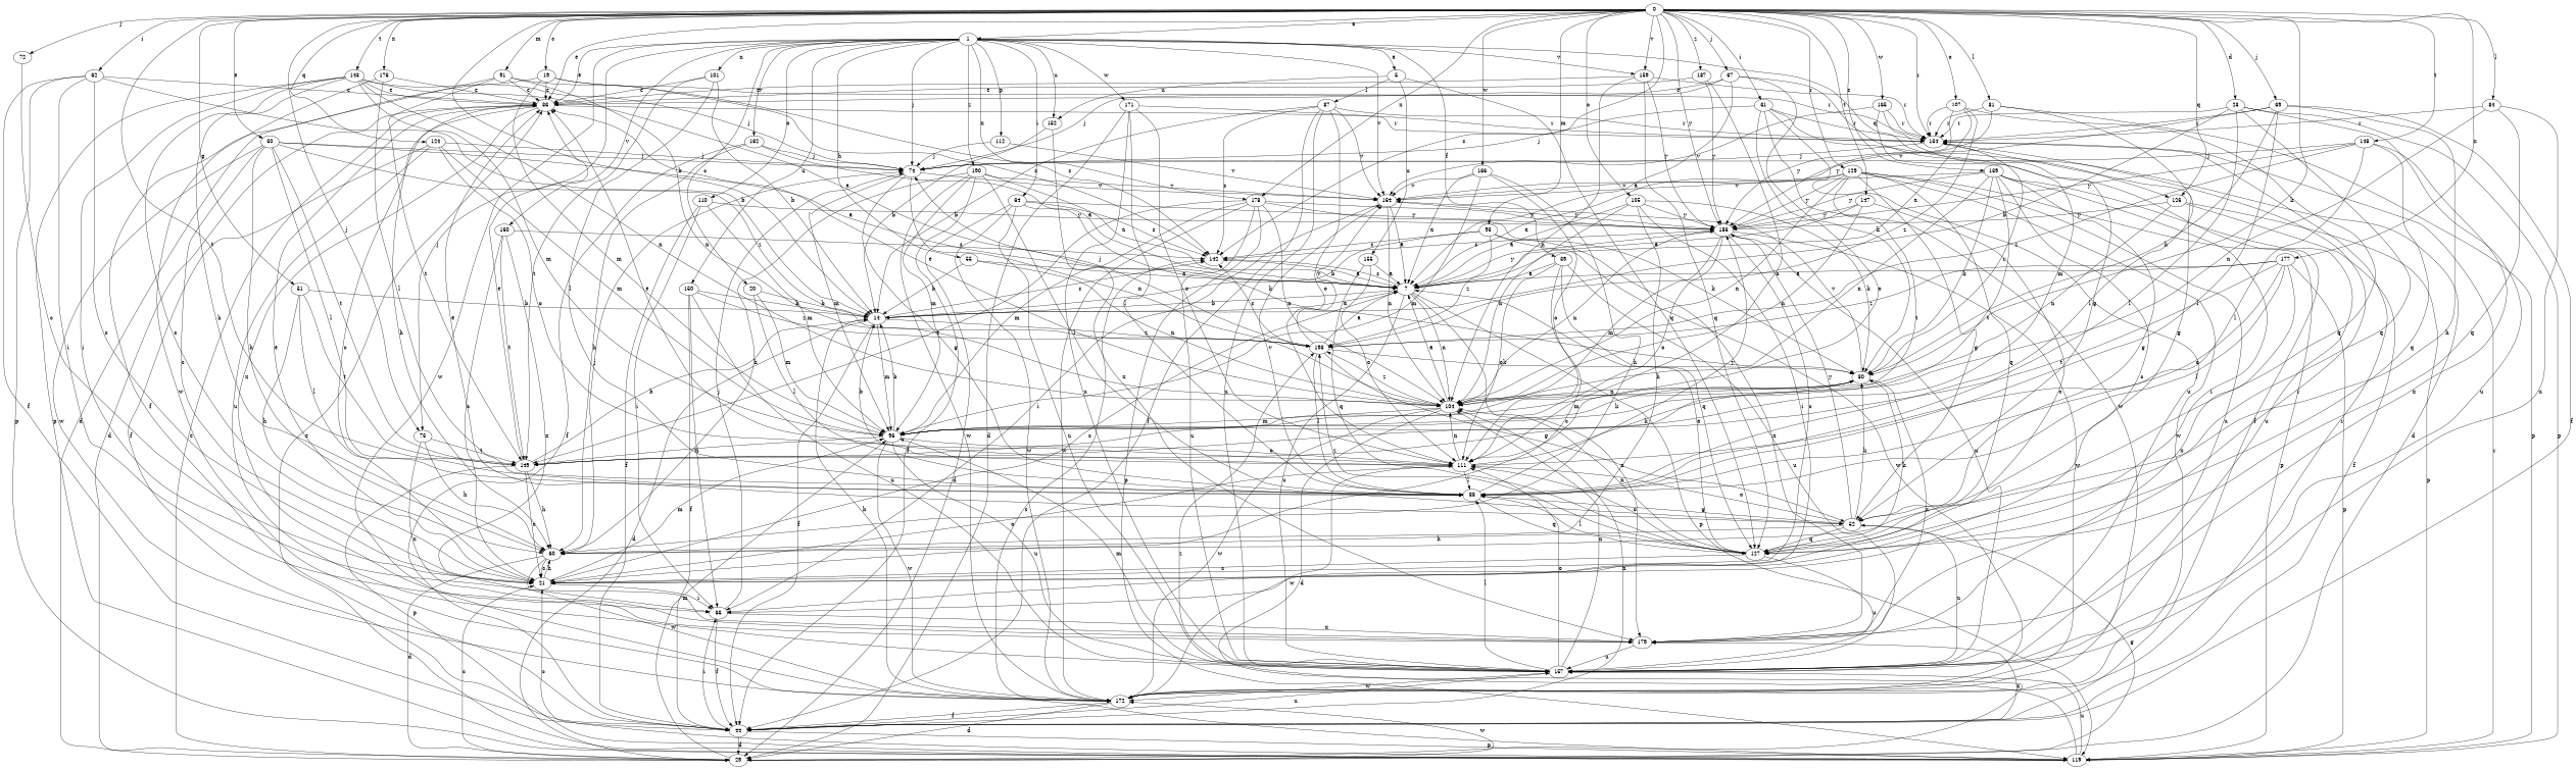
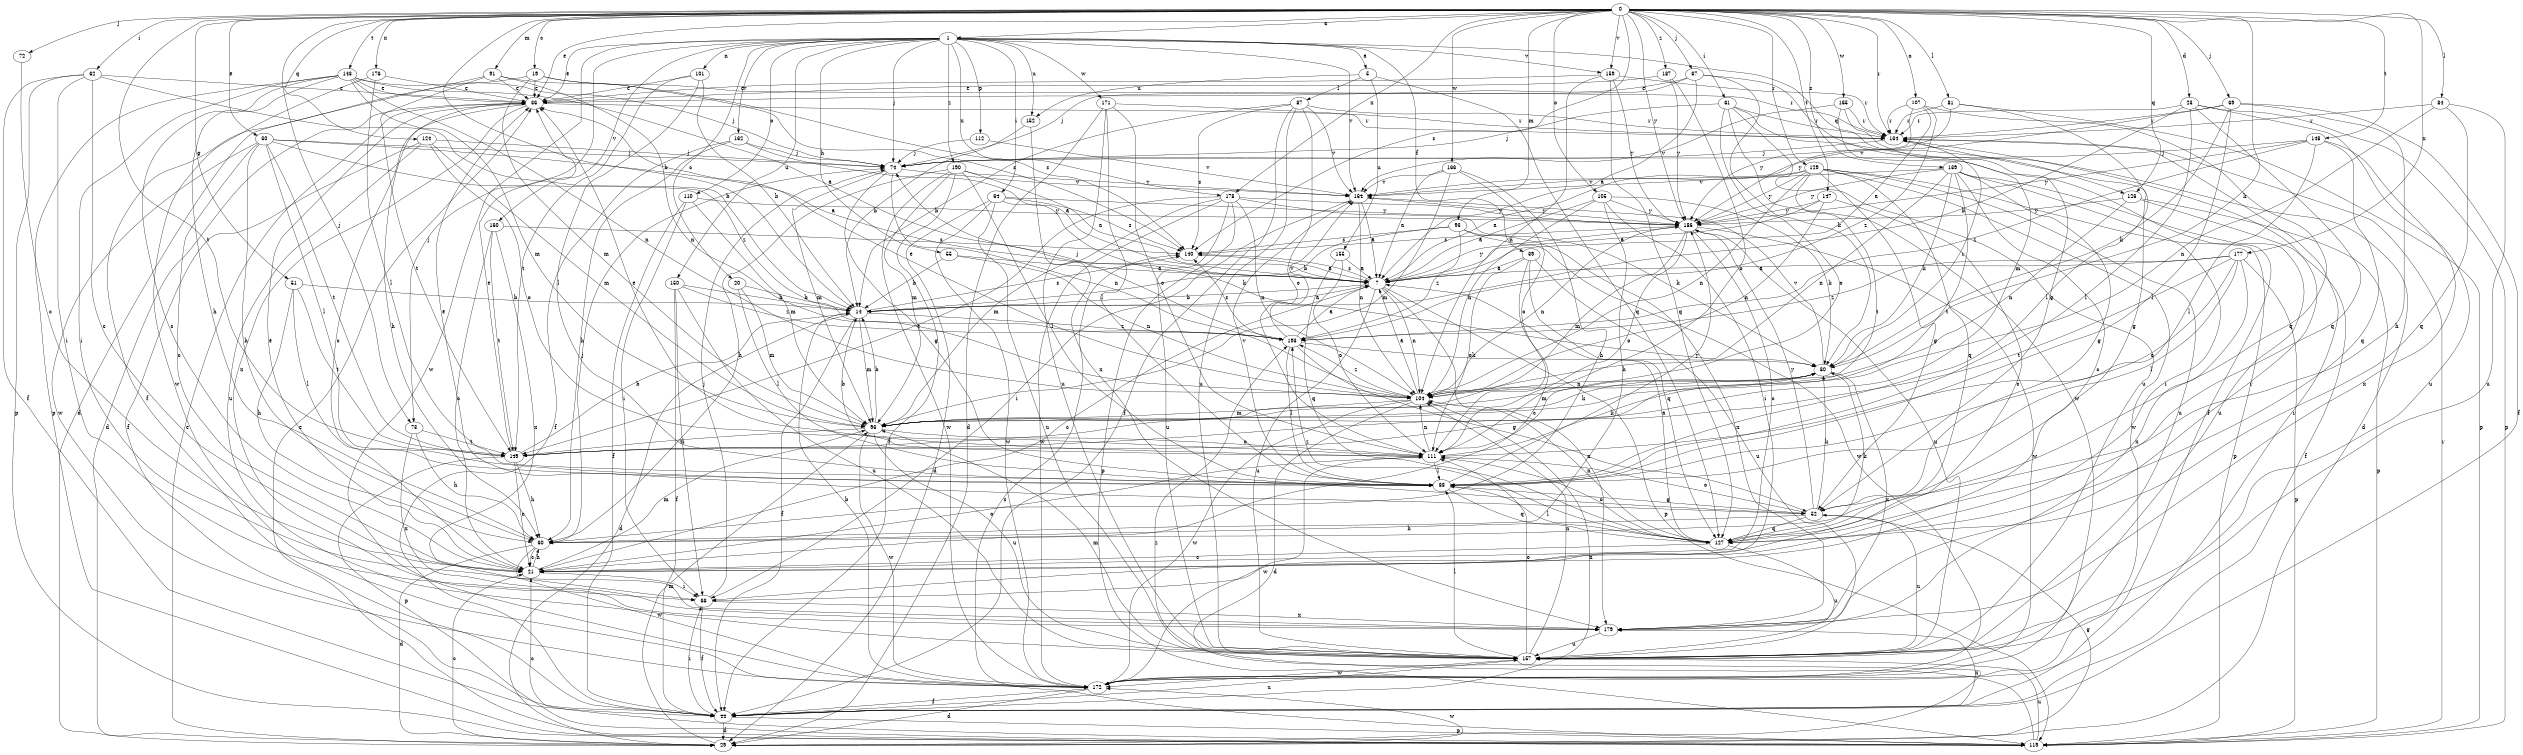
  strict digraph {
    0
    1
    14
    19
    23
    30
    36
    51
    61
    62
    67
    69
    72
    73
    80
    81
    84
    91
    93
    105
    107
    n22 [label=124]
    126
    129
    134
    139
-   142
+   142 [label=140]
    143
    147
    148
    149
    159
    165
    166
    176
    177
    178
    186
    187
    5
    20
    39
    55
    64
    74
    101
    110
    112
    150
    152
    160
    162
    164
    171
    172
    190
    7
    29
    44
    96
    193
    127
    119
    157
    88
    21
    60
    179
    111
    66
    52
    104
    87
    155
    0 -> 1 [label=a]
    0 -> 14 [label=b]
    0 -> 19 [label=c]
    0 -> 23 [label=d]
    0 -> 30 [label=e]
    0 -> 36 [label=e]
    0 -> 51 [label=g]
    0 -> 61 [label=i]
    0 -> 62 [label=i]
    0 -> 67 [label=j]
    0 -> 69 [label=j]
    0 -> 72 [label=j]
    0 -> 73 [label=j]
    0 -> 80 [label=k]
    0 -> 81 [label=l]
    0 -> 84 [label=l]
    0 -> 91 [label=m]
    0 -> 93 [label=m]
    0 -> 105 [label=o]
    0 -> 107 [label=o]
    0 -> n22 [label=q]
    0 -> 126 [label=q]
    0 -> 129 [label=r]
    0 -> 134 [label=r]
    0 -> 139 [label=s]
    0 -> 142 [label=s]
    0 -> 143 [label=t]
    0 -> 147 [label=t]
    0 -> 148 [label=t]
    0 -> 149 [label=t]
    0 -> 159 [label=v]
    0 -> 165 [label=w]
    0 -> 166 [label=w]
    0 -> 176 [label=x]
    0 -> 177 [label=x]
    0 -> 178 [label=x]
    0 -> 186 [label=y]
    0 -> 187 [label=z]
    1 -> 36 [label=e]
    1 -> 73 [label=j]
    1 -> 126 [label=q]
    1 -> 159 [label=v]
    1 -> 178 [label=x]
    1 -> 5 [label=a]
    1 -> 20 [label=c]
    1 -> 39 [label=f]
    1 -> 55 [label=h]
    1 -> 64 [label=i]
    1 -> 74 [label=j]
    1 -> 101 [label=n]
    1 -> 110 [label=o]
    1 -> 112 [label=p]
    1 -> 150 [label=u]
    1 -> 152 [label=u]
    1 -> 160 [label=v]
    1 -> 162 [label=v]
    1 -> 164 [label=v]
    1 -> 171 [label=w]
    1 -> 172 [label=w]
    1 -> 190 [label=z]
    14 -> 142 [label=s]
    14 -> 7 [label=a]
    14 -> 29 [label=d]
    14 -> 44 [label=f]
    14 -> 96 [label=m]
    14 -> 193 [label=z]
    19 -> 36 [label=e]
    19 -> 134 [label=r]
    19 -> 142 [label=s]
    19 -> 44 [label=f]
    19 -> 96 [label=m]
    23 -> 14 [label=b]
    23 -> 134 [label=r]
    23 -> 127 [label=q]
    23 -> 119 [label=p]
    23 -> 157 [label=u]
    23 -> 88 [label=l]
    30 -> 149 [label=t]
    30 -> 74 [label=j]
    30 -> 172 [label=w]
    30 -> 7 [label=a]
    30 -> 193 [label=z]
    30 -> 88 [label=l]
    30 -> 21 [label=c]
    30 -> 60 [label=h]
    36 -> 134 [label=r]
    36 -> 29 [label=d]
    36 -> 21 [label=c]
    36 -> 60 [label=h]
    36 -> 179 [label=x]
    51 -> 14 [label=b]
    51 -> 149 [label=t]
    51 -> 88 [label=l]
    51 -> 60 [label=h]
    61 -> 134 [label=r]
    61 -> 74 [label=j]
    61 -> 172 [label=w]
    61 -> 44 [label=f]
    61 -> 157 [label=u]
    61 -> 111 [label=o]
    62 -> 14 [label=b]
    62 -> 36 [label=e]
    62 -> 44 [label=f]
    62 -> 119 [label=p]
    62 -> 21 [label=c]
    62 -> 66 [label=i]
    67 -> 36 [label=e]
    67 -> 80 [label=k]
    67 -> 74 [label=j]
    67 -> 7 [label=a]
    67 -> 52 [label=g]
    69 -> 80 [label=k]
    69 -> 134 [label=r]
    69 -> 164 [label=v]
    69 -> 44 [label=f]
    69 -> 88 [label=l]
    69 -> 60 [label=h]
    72 -> 21 [label=c]
    73 -> 149 [label=t]
    73 -> 60 [label=h]
    73 -> 179 [label=x]
    80 -> 134 [label=r]
    80 -> 164 [label=v]
    80 -> 96 [label=m]
    80 -> 179 [label=x]
    80 -> 104 [label=n]
    81 -> 134 [label=r]
    81 -> 186 [label=y]
    81 -> 119 [label=p]
    81 -> 88 [label=l]
    84 -> 134 [label=r]
    84 -> 127 [label=q]
    84 -> 157 [label=u]
    84 -> 104 [label=n]
    91 -> 36 [label=e]
    91 -> 142 [label=s]
    91 -> 149 [label=t]
    91 -> 29 [label=d]
    91 -> 104 [label=n]
    93 -> 14 [label=b]
    93 -> 142 [label=s]
    93 -> 172 [label=w]
    93 -> 193 [label=z]
    93 -> 179 [label=x]
    105 -> 80 [label=k]
    105 -> 186 [label=y]
    105 -> 7 [label=a]
    105 -> 60 [label=h]
    105 -> 66 [label=i]
    105 -> 104 [label=n]
    107 -> 134 [label=r]
    107 -> 186 [label=y]
    107 -> 7 [label=a]
    107 -> 193 [label=z]
    107 -> 127 [label=q]
    n22 -> 74 [label=j]
    n22 -> 44 [label=f]
    n22 -> 96 [label=m]
    n22 -> 157 [label=u]
    n22 -> 111 [label=o]
    126 -> 186 [label=y]
    126 -> 44 [label=f]
    126 -> 119 [label=p]
    126 -> 104 [label=n]
    129 -> 149 [label=t]
    129 -> 186 [label=y]
    129 -> 164 [label=v]
    129 -> 172 [label=w]
    129 -> 7 [label=a]
    129 -> 127 [label=q]
    129 -> 119 [label=p]
    129 -> 157 [label=u]
    129 -> 52 [label=g]
    129 -> 104 [label=n]
    134 -> 74 [label=j]
    134 -> 52 [label=g]
    139 -> 80 [label=k]
    139 -> 149 [label=t]
    139 -> 186 [label=y]
    139 -> 164 [label=v]
    139 -> 157 [label=u]
    139 -> 21 [label=c]
    139 -> 66 [label=i]
    139 -> 52 [label=g]
    139 -> 104 [label=n]
    142 -> 7 [label=a]
    143 -> 36 [label=e]
    143 -> 74 [label=j]
    143 -> 7 [label=a]
    143 -> 96 [label=m]
    143 -> 119 [label=p]
    143 -> 21 [label=c]
    143 -> 60 [label=h]
    143 -> 66 [label=i]
    143 -> 104 [label=n]
    147 -> 186 [label=y]
    147 -> 7 [label=a]
    147 -> 21 [label=c]
    147 -> 104 [label=n]
    148 -> 186 [label=y]
    148 -> 74 [label=j]
    148 -> 193 [label=z]
    148 -> 127 [label=q]
    148 -> 88 [label=l]
    148 -> 179 [label=x]
    149 -> 14 [label=b]
    149 -> 36 [label=e]
    149 -> 119 [label=p]
    149 -> 21 [label=c]
    149 -> 60 [label=h]
    159 -> 36 [label=e]
    159 -> 134 [label=r]
    159 -> 186 [label=y]
    159 -> 127 [label=q]
    159 -> 104 [label=n]
    165 -> 134 [label=r]
    165 -> 164 [label=v]
    165 -> 29 [label=d]
    165 -> 96 [label=m]
    166 -> 164 [label=v]
    166 -> 7 [label=a]
    166 -> 96 [label=m]
    166 -> 60 [label=h]
    166 -> 111 [label=o]
    176 -> 36 [label=e]
    176 -> 172 [label=w]
    176 -> 88 [label=l]
    177 -> 149 [label=t]
    177 -> 7 [label=a]
    177 -> 193 [label=z]
    177 -> 119 [label=p]
    177 -> 88 [label=l]
    177 -> 179 [label=x]
    177 -> 111 [label=o]
    178 -> 80 [label=k]
    178 -> 149 [label=t]
    178 -> 186 [label=y]
    178 -> 172 [label=w]
    178 -> 96 [label=m]
    178 -> 119 [label=p]
    178 -> 157 [label=u]
    178 -> 104 [label=n]
    186 -> 142 [label=s]
    186 -> 172 [label=w]
    186 -> 96 [label=m]
    186 -> 157 [label=u]
    186 -> 21 [label=c]
    186 -> 111 [label=o]
    186 -> 104 [label=n]
    187 -> 36 [label=e]
    187 -> 186 [label=y]
    187 -> 111 [label=o]
    5 -> 152 [label=u]
    5 -> 127 [label=q]
    5 -> 87 [label=l]
    5 -> 155 [label=u]
    20 -> 14 [label=b]
    20 -> 96 [label=m]
    20 -> 88 [label=l]
    39 -> 7 [label=a]
    39 -> 127 [label=q]
    39 -> 157 [label=u]
    39 -> 21 [label=c]
    39 -> 111 [label=o]
    55 -> 14 [label=b]
    55 -> 7 [label=a]
    55 -> 104 [label=n]
    64 -> 80 [label=k]
    64 -> 142 [label=s]
    64 -> 186 [label=y]
    64 -> 172 [label=w]
    64 -> 29 [label=d]
    64 -> 157 [label=u]
    74 -> 164 [label=v]
    74 -> 96 [label=m]
    74 -> 52 [label=g]
    74 -> 104 [label=n]
    101 -> 14 [label=b]
    101 -> 36 [label=e]
    101 -> 149 [label=t]
    101 -> 88 [label=l]
    110 -> 186 [label=y]
    110 -> 44 [label=f]
    110 -> 96 [label=m]
    110 -> 66 [label=i]
    112 -> 74 [label=j]
    112 -> 164 [label=v]
    150 -> 14 [label=b]
    150 -> 44 [label=f]
    150 -> 193 [label=z]
    150 -> 157 [label=u]
    150 -> 66 [label=i]
    152 -> 14 [label=b]
    152 -> 179 [label=x]
    160 -> 142 [label=s]
    160 -> 149 [label=t]
    160 -> 21 [label=c]
    160 -> 179 [label=x]
    162 -> 74 [label=j]
    162 -> 7 [label=a]
    162 -> 44 [label=f]
    162 -> 60 [label=h]
    164 -> 186 [label=y]
    164 -> 7 [label=a]
    164 -> 66 [label=i]
    164 -> 104 [label=n]
    171 -> 134 [label=r]
    171 -> 29 [label=d]
    171 -> 157 [label=u]
    171 -> 88 [label=l]
    171 -> 111 [label=o]
    172 -> 14 [label=b]
    172 -> 134 [label=r]
    172 -> 29 [label=d]
    172 -> 44 [label=f]
    190 -> 164 [label=v]
    190 -> 172 [label=w]
    190 -> 7 [label=a]
    190 -> 44 [label=f]
    190 -> 96 [label=m]
    190 -> 88 [label=l]
    190 -> 60 [label=h]
    7 -> 14 [label=b]
    7 -> 142 [label=s]
    7 -> 186 [label=y]
    7 -> 119 [label=p]
    7 -> 157 [label=u]
    7 -> 21 [label=c]
    7 -> 179 [label=x]
    7 -> 104 [label=n]
    29 -> 36 [label=e]
    29 -> 172 [label=w]
    29 -> 96 [label=m]
    29 -> 21 [label=c]
    29 -> 52 [label=g]
    44 -> 29 [label=d]
    44 -> 119 [label=p]
    44 -> 157 [label=u]
    44 -> 179 [label=x]
    44 -> 66 [label=i]
    44 -> 104 [label=n]
    96 -> 14 [label=b]
    96 -> 80 [label=k]
    96 -> 149 [label=t]
    96 -> 172 [label=w]
    96 -> 157 [label=u]
    96 -> 111 [label=o]
    193 -> 80 [label=k]
    193 -> 142 [label=s]
    193 -> 74 [label=j]
    193 -> 164 [label=v]
    193 -> 7 [label=a]
    193 -> 88 [label=l]
    193 -> 52 [label=g]
    127 -> 80 [label=k]
    127 -> 7 [label=a]
    127 -> 193 [label=z]
    127 -> 157 [label=u]
    127 -> 88 [label=l]
    127 -> 21 [label=c]
    127 -> 111 [label=o]
    127 -> 104 [label=n]
    119 -> 36 [label=e]
    119 -> 134 [label=r]
    119 -> 142 [label=s]
    119 -> 193 [label=z]
    119 -> 157 [label=u]
    119 -> 21 [label=c]
    157 -> 172 [label=w]
    157 -> 96 [label=m]
    157 -> 88 [label=l]
    157 -> 111 [label=o]
    157 -> 104 [label=n]
    88 -> 186 [label=y]
    88 -> 164 [label=v]
    88 -> 127 [label=q]
    88 -> 52 [label=g]
    21 -> 36 [label=e]
    21 -> 96 [label=m]
    21 -> 60 [label=h]
    21 -> 111 [label=o]
    21 -> 66 [label=i]
    60 -> 74 [label=j]
    60 -> 172 [label=w]
    60 -> 29 [label=d]
    60 -> 21 [label=c]
    179 -> 134 [label=r]
    179 -> 157 [label=u]
    111 -> 14 [label=b]
    111 -> 36 [label=e]
    111 -> 80 [label=k]
    111 -> 172 [label=w]
    111 -> 88 [label=l]
    111 -> 104 [label=n]
    66 -> 74 [label=j]
    66 -> 44 [label=f]
    66 -> 179 [label=x]
    52 -> 36 [label=e]
    52 -> 80 [label=k]
    52 -> 186 [label=y]
    52 -> 127 [label=q]
    52 -> 157 [label=u]
    52 -> 60 [label=h]
    52 -> 111 [label=o]
    104 -> 36 [label=e]
    104 -> 172 [label=w]
    104 -> 7 [label=a]
    104 -> 29 [label=d]
    104 -> 96 [label=m]
    104 -> 193 [label=z]
    87 -> 14 [label=b]
    87 -> 134 [label=r]
    87 -> 142 [label=s]
    87 -> 164 [label=v]
    87 -> 44 [label=f]
    87 -> 157 [label=u]
    87 -> 111 [label=o]
    155 -> 7 [label=a]
    155 -> 127 [label=q]
    155 -> 111 [label=o]
  }
